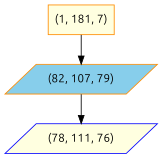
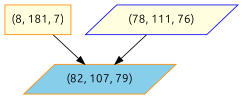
  digraph {
    fontname=Ubuntu
    node [color=darkorange fillcolor=lightyellow fontname=Ubuntu shape=parallelogram style=filled]
    edge [fontname=Ubuntu]
-   "(8, 181, 7)" [shape=box label="(1, 181, 7)"]
+   "(8, 181, 7)" [shape=box]
    "(82, 107, 79)" [fillcolor=skyblue]
    "(78, 111, 76)" [color=blue]
    "(8, 181, 7)" -> "(82, 107, 79)"
-   "(82, 107, 79)" -> "(78, 111, 76)"
+   "(78, 111, 76)" -> "(82, 107, 79)"
  }
